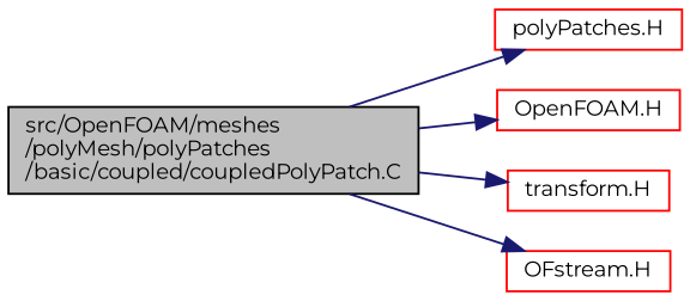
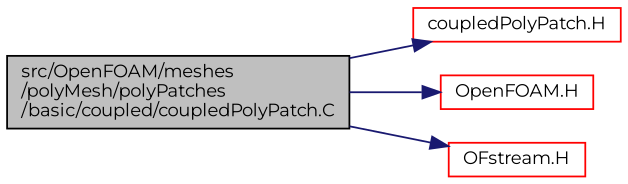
  digraph {
    fontname=Montserrat
    rankdir=LR
    node [color=red fontname=Montserrat fontsize=10 shape=record]
    edge [color=midnightblue fontname=Montserrat fontsize=10 labelfontname=Helvetica labelfontsize=10 style=solid]
    n1 [color=black fillcolor=grey75 fontcolor=black height=0.2 label="src/OpenFOAM/meshes\l/polyMesh/polyPatches\l/basic/coupled/coupledPolyPatch.C" style=filled width=0.4]
-   n2 [height=0.2 label="polyPatches.H" width=0.4]
+   n2 [height=0.2 label="coupledPolyPatch.H" width=0.4]
    n3 [height=0.2 label="OpenFOAM.H" width=0.4]
-   n4 [height=0.2 label="transform.H" width=0.4]
    n5 [height=0.2 label="OFstream.H" width=0.4]
    n1 -> n2
    n1 -> n3
-   n1 -> n4
    n1 -> n5
  }
